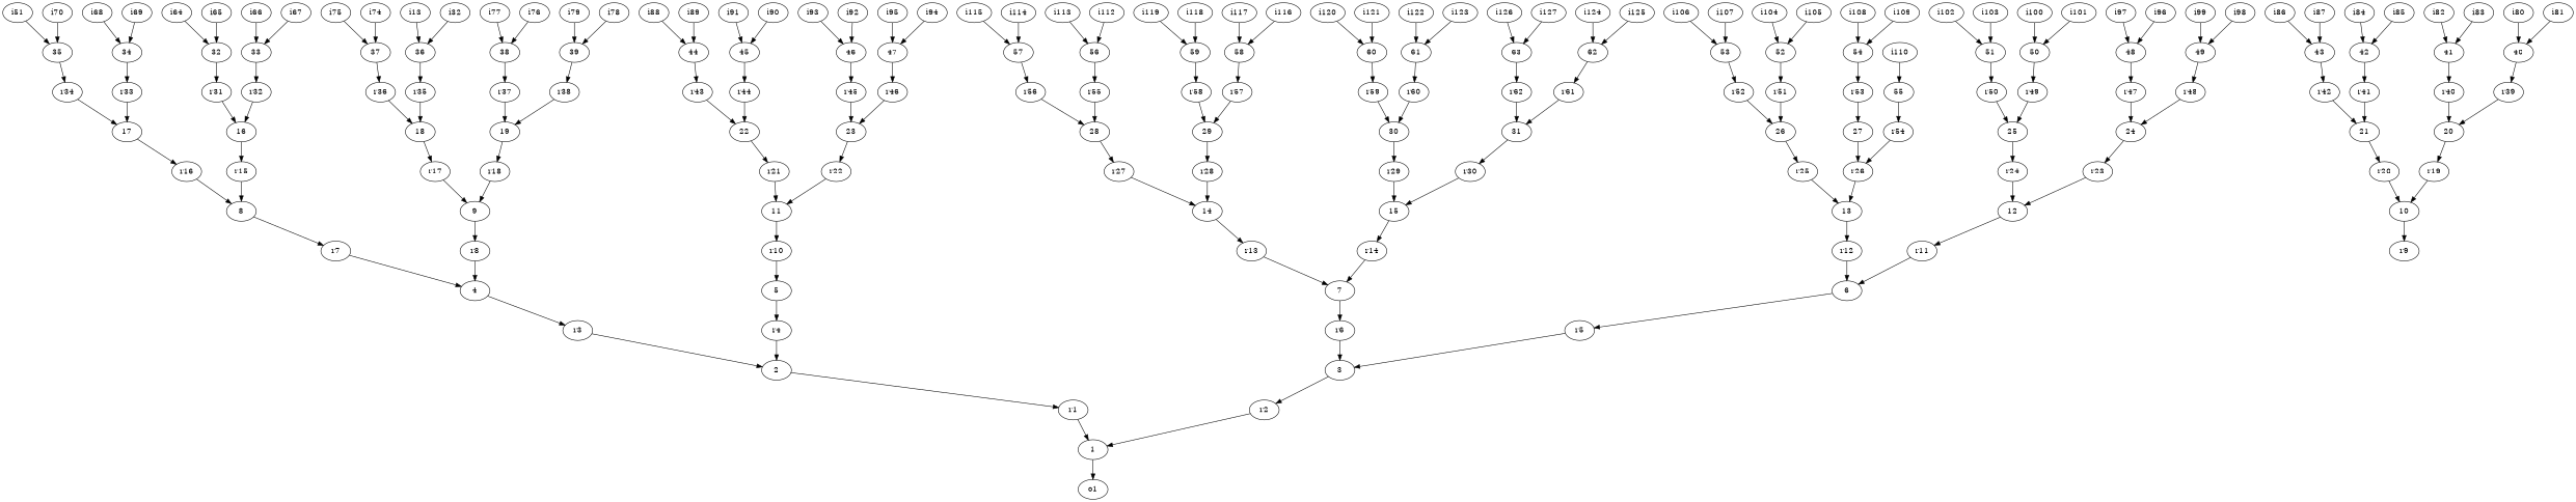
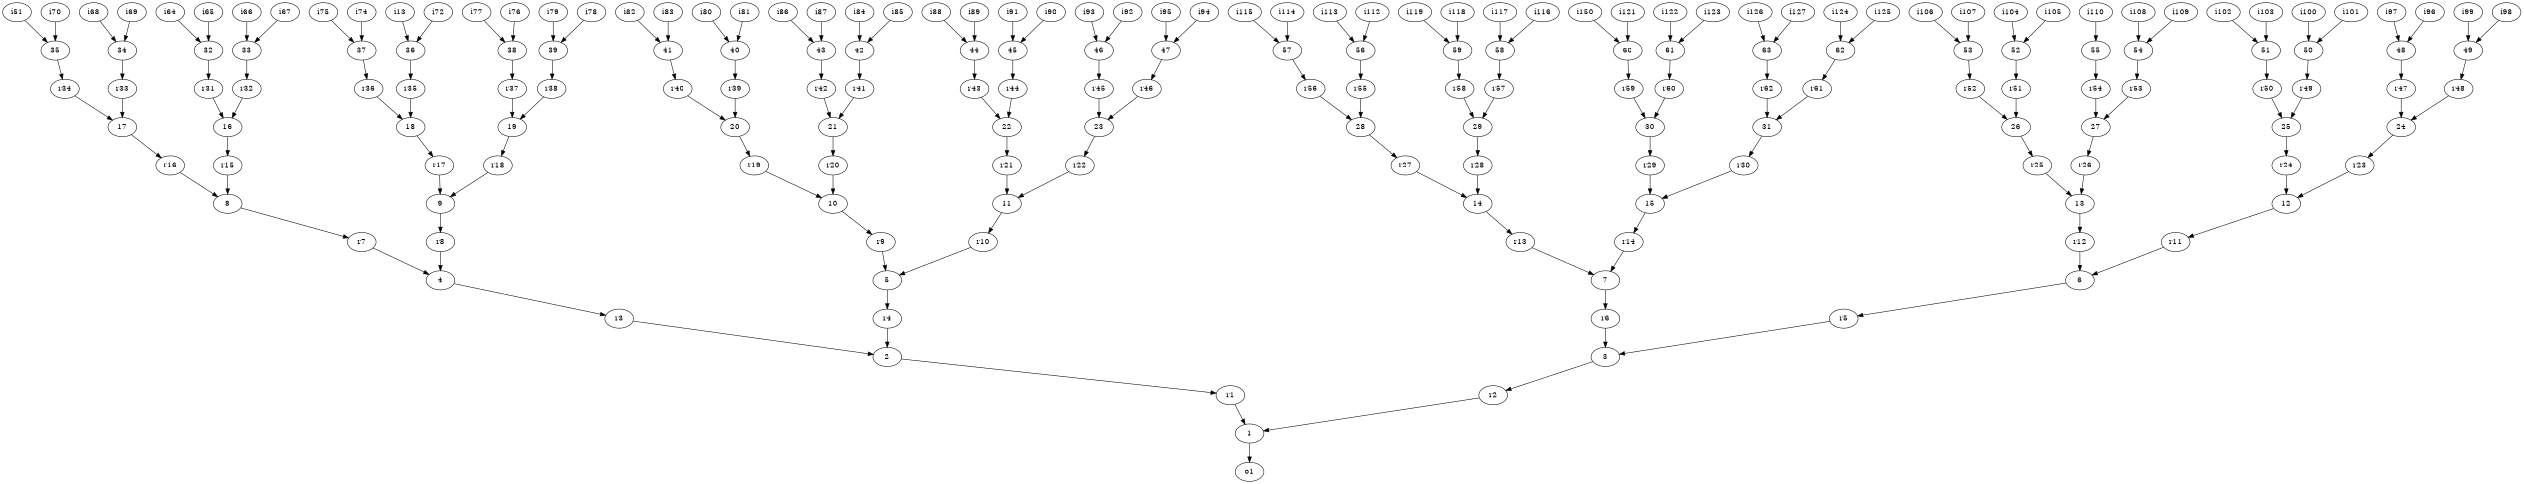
  strict digraph {
    24
    r23
    12
    r11
    1
    o1
    26
    r25
    13
    r12
    27
    r26
    20
    r19
    10
    r9
    21
    r20
    22
    r21
    11
    r10
    23
    r22
    28
    r27
    14
    r13
    29
    r28
    i88
    44
    r43
    i89
    4
    r3
    2
    r1
    i82
    41
    r40
    i83
    i80
    40
    r39
    i81
    i86
    43
    r42
    i87
    i84
    42
    r41
    i85
    r16
    8
    r7
    r17
    9
    r8
    r14
    7
    r6
    3
    r15
    6
    r5
    5
    r4
    r18
    i77
    38
    r37
    19
    i76
    i75
    37
    r36
    18
    i74
    n81 [label=i13]
    36
    r35
-   i72 [label=i32]
+   i72
    n85 [label=i51]
    35
    r34
    17
    i70
    i79
    39
    r38
    i78
    60
    r59
    30
    r29
    59
    r58
    58
    r57
    61
    r60
    55
    r54
    54
    r53
    57
    r56
    16
    51
    r50
    25
    r24
    50
    r49
    53
    r52
    52
    r51
    63
    r62
    31
    r30
    56
    r55
    i64
    32
    r31
    i65
    i66
    33
    r32
    i67
    i68
    34
    r33
    i69
    r2
    15
-   i120
+   i120 [label=i150]
    i121
    i122
    i123
    i124
    62
    r61
    i125
    i126
    i127
    r45
    r44
    r47
    r46
    r48
    i108
    i109
    i106
    i107
    i104
    i105
    i102
    i103
    i100
    i101
    48
    49
    46
    47
    45
    i119
    i118
    i110
    i113
    i112
    i115
    i114
    i117
    i116
    i95
    i94
    i97
    i96
    i91
    i90
    i93
    i92
    i99
    i98
    24 -> r23
    r23 -> 12
    12 -> r11
    r11 -> 6
    1 -> o1
    26 -> r25
    r25 -> 13
    13 -> r12
    r12 -> 6
    27 -> r26
    r26 -> 13
    20 -> r19
    r19 -> 10
    10 -> r9
+   r9 -> 5
    21 -> r20
    r20 -> 10
    22 -> r21
    r21 -> 11
    11 -> r10
    r10 -> 5
    23 -> r22
    r22 -> 11
    28 -> r27
    r27 -> 14
    14 -> r13
    r13 -> 7
    29 -> r28
    r28 -> 14
    i88 -> 44
    44 -> r43
    r43 -> 22
    i89 -> 44
    4 -> r3
    r3 -> 2
    2 -> r1
    r1 -> 1
    i82 -> 41
    41 -> r40
    r40 -> 20
    i83 -> 41
    i80 -> 40
    40 -> r39
    r39 -> 20
    i81 -> 40
    i86 -> 43
    43 -> r42
    r42 -> 21
    i87 -> 43
    i84 -> 42
    42 -> r41
    r41 -> 21
    i85 -> 42
    r16 -> 8
    8 -> r7
    r7 -> 4
    r17 -> 9
    9 -> r8
    r8 -> 4
    r14 -> 7
    7 -> r6
    r6 -> 3
    3 -> r2
    r15 -> 8
    6 -> r5
    r5 -> 3
    5 -> r4
    r4 -> 2
    r18 -> 9
    i77 -> 38
    38 -> r37
    r37 -> 19
    19 -> r18
    i76 -> 38
    i75 -> 37
    37 -> r36
    r36 -> 18
    18 -> r17
    i74 -> 37
    n81 -> 36
    36 -> r35
    r35 -> 18
    i72 -> 36
    n85 -> 35
    35 -> r34
    r34 -> 17
    17 -> r16
    i70 -> 35
    i79 -> 39
    39 -> r38
    r38 -> 19
    i78 -> 39
    60 -> r59
    r59 -> 30
    30 -> r29
    r29 -> 15
    59 -> r58
    r58 -> 29
    58 -> r57
    r57 -> 29
    61 -> r60
    r60 -> 30
    55 -> r54
-   r54 -> r26
+   r54 -> 27
    54 -> r53
    r53 -> 27
    57 -> r56
    r56 -> 28
    16 -> r15
    51 -> r50
    r50 -> 25
    25 -> r24
    r24 -> 12
    50 -> r49
    r49 -> 25
    53 -> r52
    r52 -> 26
    52 -> r51
    r51 -> 26
    63 -> r62
    r62 -> 31
    31 -> r30
    r30 -> 15
    56 -> r55
    r55 -> 28
    i64 -> 32
    32 -> r31
    r31 -> 16
    i65 -> 32
    i66 -> 33
    33 -> r32
    r32 -> 16
    i67 -> 33
    i68 -> 34
    34 -> r33
    r33 -> 17
    i69 -> 34
    r2 -> 1
    15 -> r14
    i120 -> 60
    i121 -> 60
    i122 -> 61
    i123 -> 61
    i124 -> 62
    62 -> r61
    r61 -> 31
    i125 -> 62
    i126 -> 63
    i127 -> 63
    r45 -> 23
    r44 -> 22
    r47 -> 24
    r46 -> 23
    r48 -> 24
    i108 -> 54
    i109 -> 54
    i106 -> 53
    i107 -> 53
    i104 -> 52
    i105 -> 52
    i102 -> 51
    i103 -> 51
    i100 -> 50
    i101 -> 50
    48 -> r47
    49 -> r48
    46 -> r45
    47 -> r46
    45 -> r44
    i119 -> 59
    i118 -> 59
    i110 -> 55
    i113 -> 56
    i112 -> 56
    i115 -> 57
    i114 -> 57
    i117 -> 58
    i116 -> 58
    i95 -> 47
    i94 -> 47
    i97 -> 48
    i96 -> 48
    i91 -> 45
    i90 -> 45
    i93 -> 46
    i92 -> 46
    i99 -> 49
    i98 -> 49
  }
